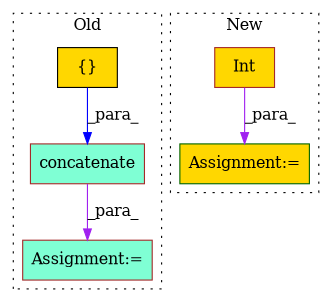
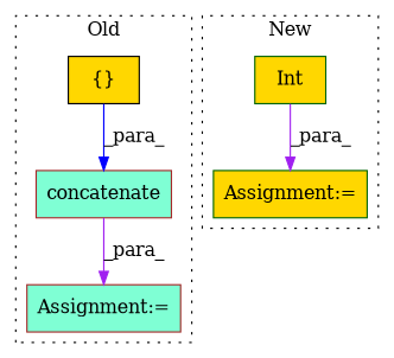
  digraph {
    fontname="DejaVu Serif"
    node [a=32 l=1 shape=box style=filled fillcolor=gold color=brown fontname="DejaVu Serif"]
    edge [color=purple fontname="DejaVu Serif"]
    n1 [l="19,2" label=concatenate s="2057,2107" fillcolor=aquamarine]
    n2 [a=4 l="1,1" label="{}" s="2085,2087" color=black]
    n3 [a=7 label="Assignment:=" s=2050 fillcolor=aquamarine]
-   n4 [l="4,1" label=Int s="1824,1837"]
+   n4 [l="4,1" label=Int s="1824,1837" color=darkgreen]
    n5 [a=7 label="Assignment:=" s=1811 color=darkgreen]
    subgraph cluster_1 {
      label=Old
      style=dotted
      n1
      n2
      n3
    }
    subgraph cluster_2 {
      label=New
      style=dotted
      n4
      n5
    }
    n1 -> n3 [label=_para_]
    n2 -> n1 [label=_para_ color=blue]
    n4 -> n5 [label=_para_]
  }
